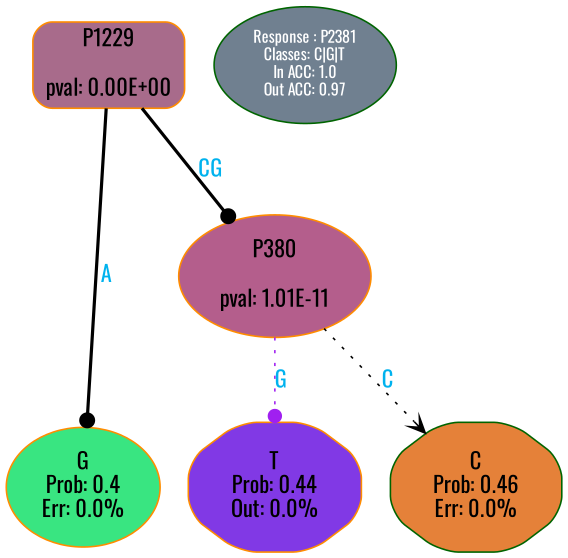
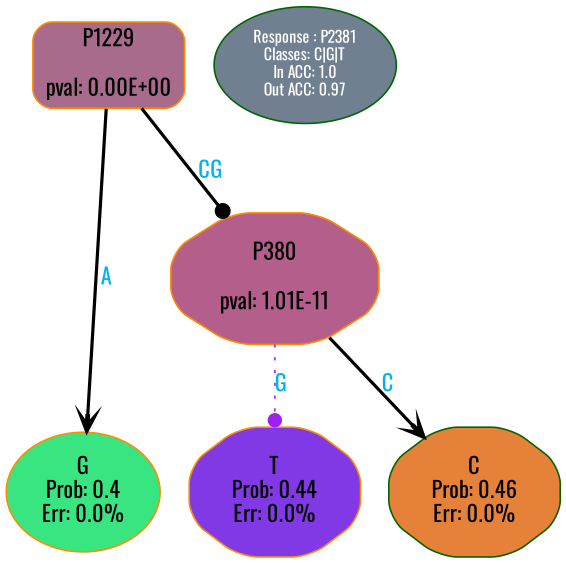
  digraph {
    fontname=Oswald
    ranksep=equally
    splines=polylines
    node [color=darkorange fontname=Oswald shape=octagon style="filled, rounded"]
    edge [arrowhead=vee color=black fontcolor=deepskyblue2 fontname=Oswald style=bold]
    n1 [fillcolor="#39e581" label="G\nProb: 0.4\nErr: 0.0%" shape=ellipse]
-   n2 [fillcolor="#8139e5" label="T\nProb: 0.44\nOut: 0.0%"]
+   n2 [fillcolor="#8139e5" label="T\nProb: 0.44\nErr: 0.0%"]
    n3 [color=darkgreen fillcolor="#e58139" label="C\nProb: 0.46\nErr: 0.0%"]
    n4 [align=left color=darkgreen fillcolor=slategray fontcolor=white fontsize=10 label="Response : P2381\nClasses: C|G|T\nIn ACC: 1.0\nOut ACC: 0.97\n" shape=ellipse style=filled]
    n5 [fillcolor="#a86b8b" label="P1229\n\npval: 0.00E+00" shape=box]
-   n6 [fillcolor="#b45e8c" label="P380\n\npval: 1.01E-11" shape=ellipse]
+   n6 [fillcolor="#b45e8c" label="P380\n\npval: 1.01E-11"]
    subgraph sub_1 {
      rank=same
      n1
      n2
      n3
    }
    subgraph sub_2 {
      rank=same
      n4
      n5
    }
-   n5 -> n1 [arrowhead=dot label=A]
+   n5 -> n1 [label=A]
    n5 -> n6 [arrowhead=dot label=CG]
    n6 -> n2 [arrowhead=dot color=purple label=G style=dotted]
-   n6 -> n3 [label=C style=dotted]
+   n6 -> n3 [label=C]
  }
